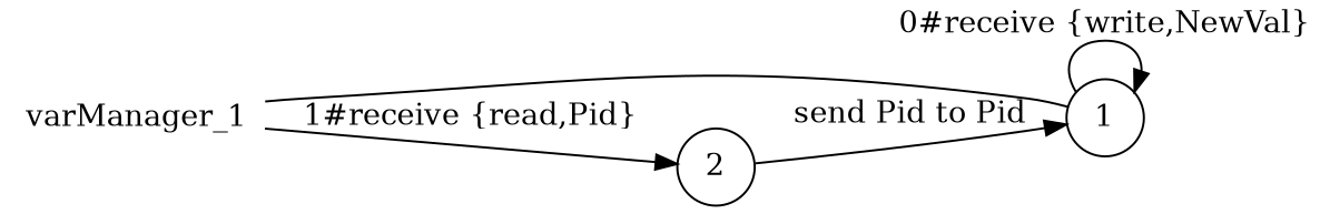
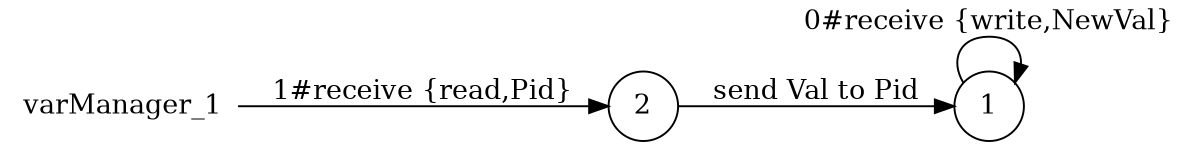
  digraph {
    rankdir=LR
    node [shape=circle]
    n1 [label=varManager_1 shape=plaintext]
    n2 [label=1]
    n3 [label=2]
-   n1 -> n2 [arrowhead=none]
    n1 -> n3 [label="1#receive {read,Pid}"]
    n2 -> n2 [label="0#receive {write,NewVal}"]
-   n3 -> n2 [label="send Pid to Pid"]
+   n3 -> n2 [label="send Val to Pid"]
  }
